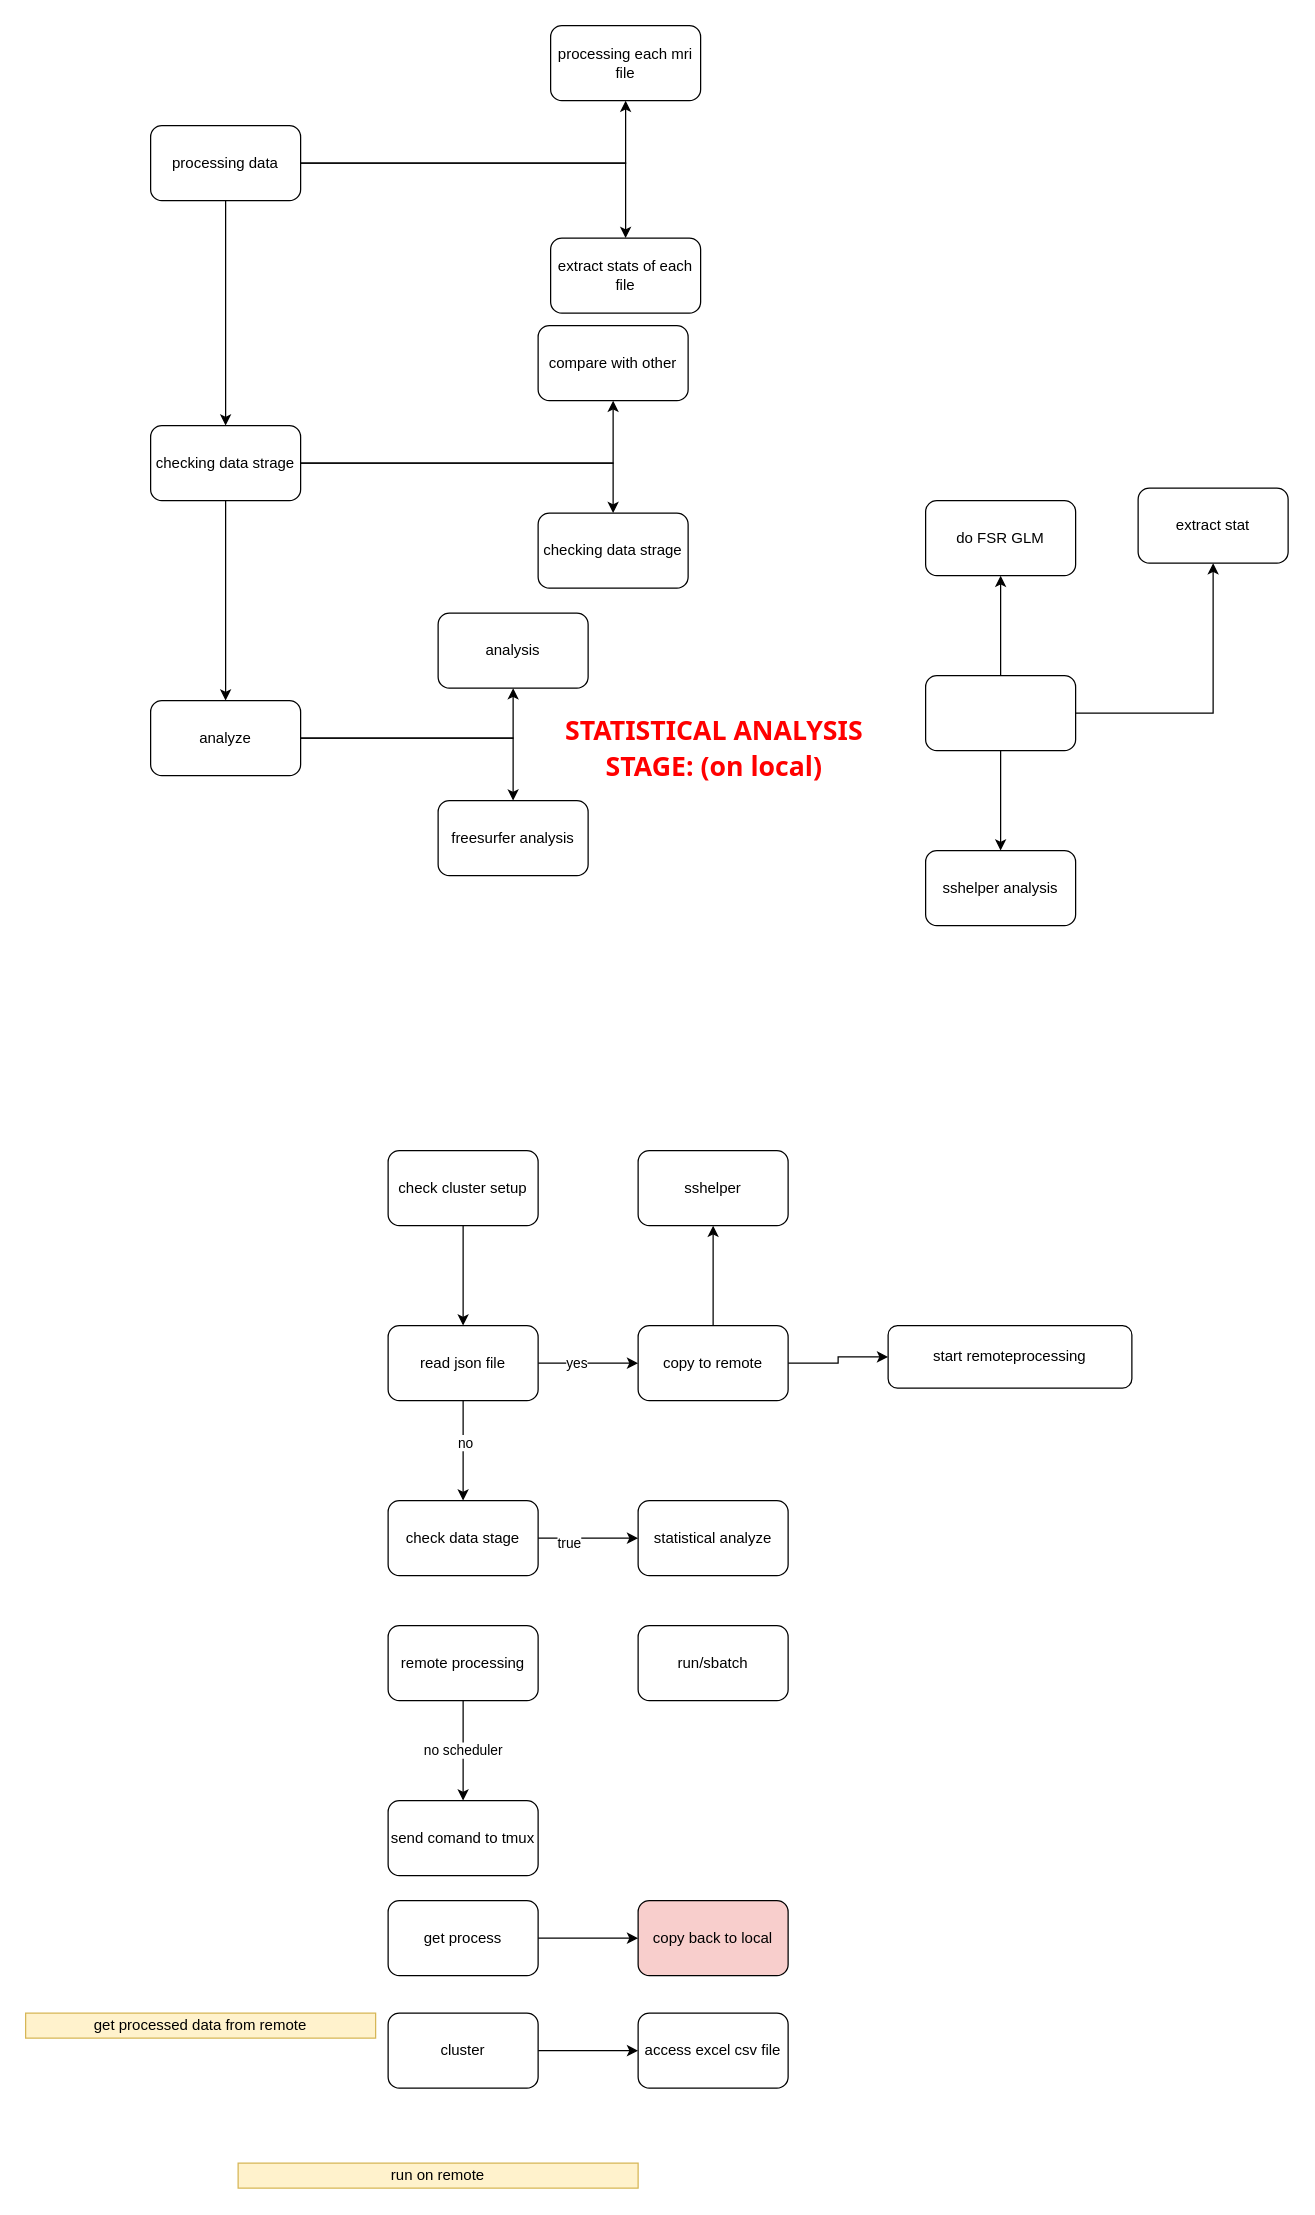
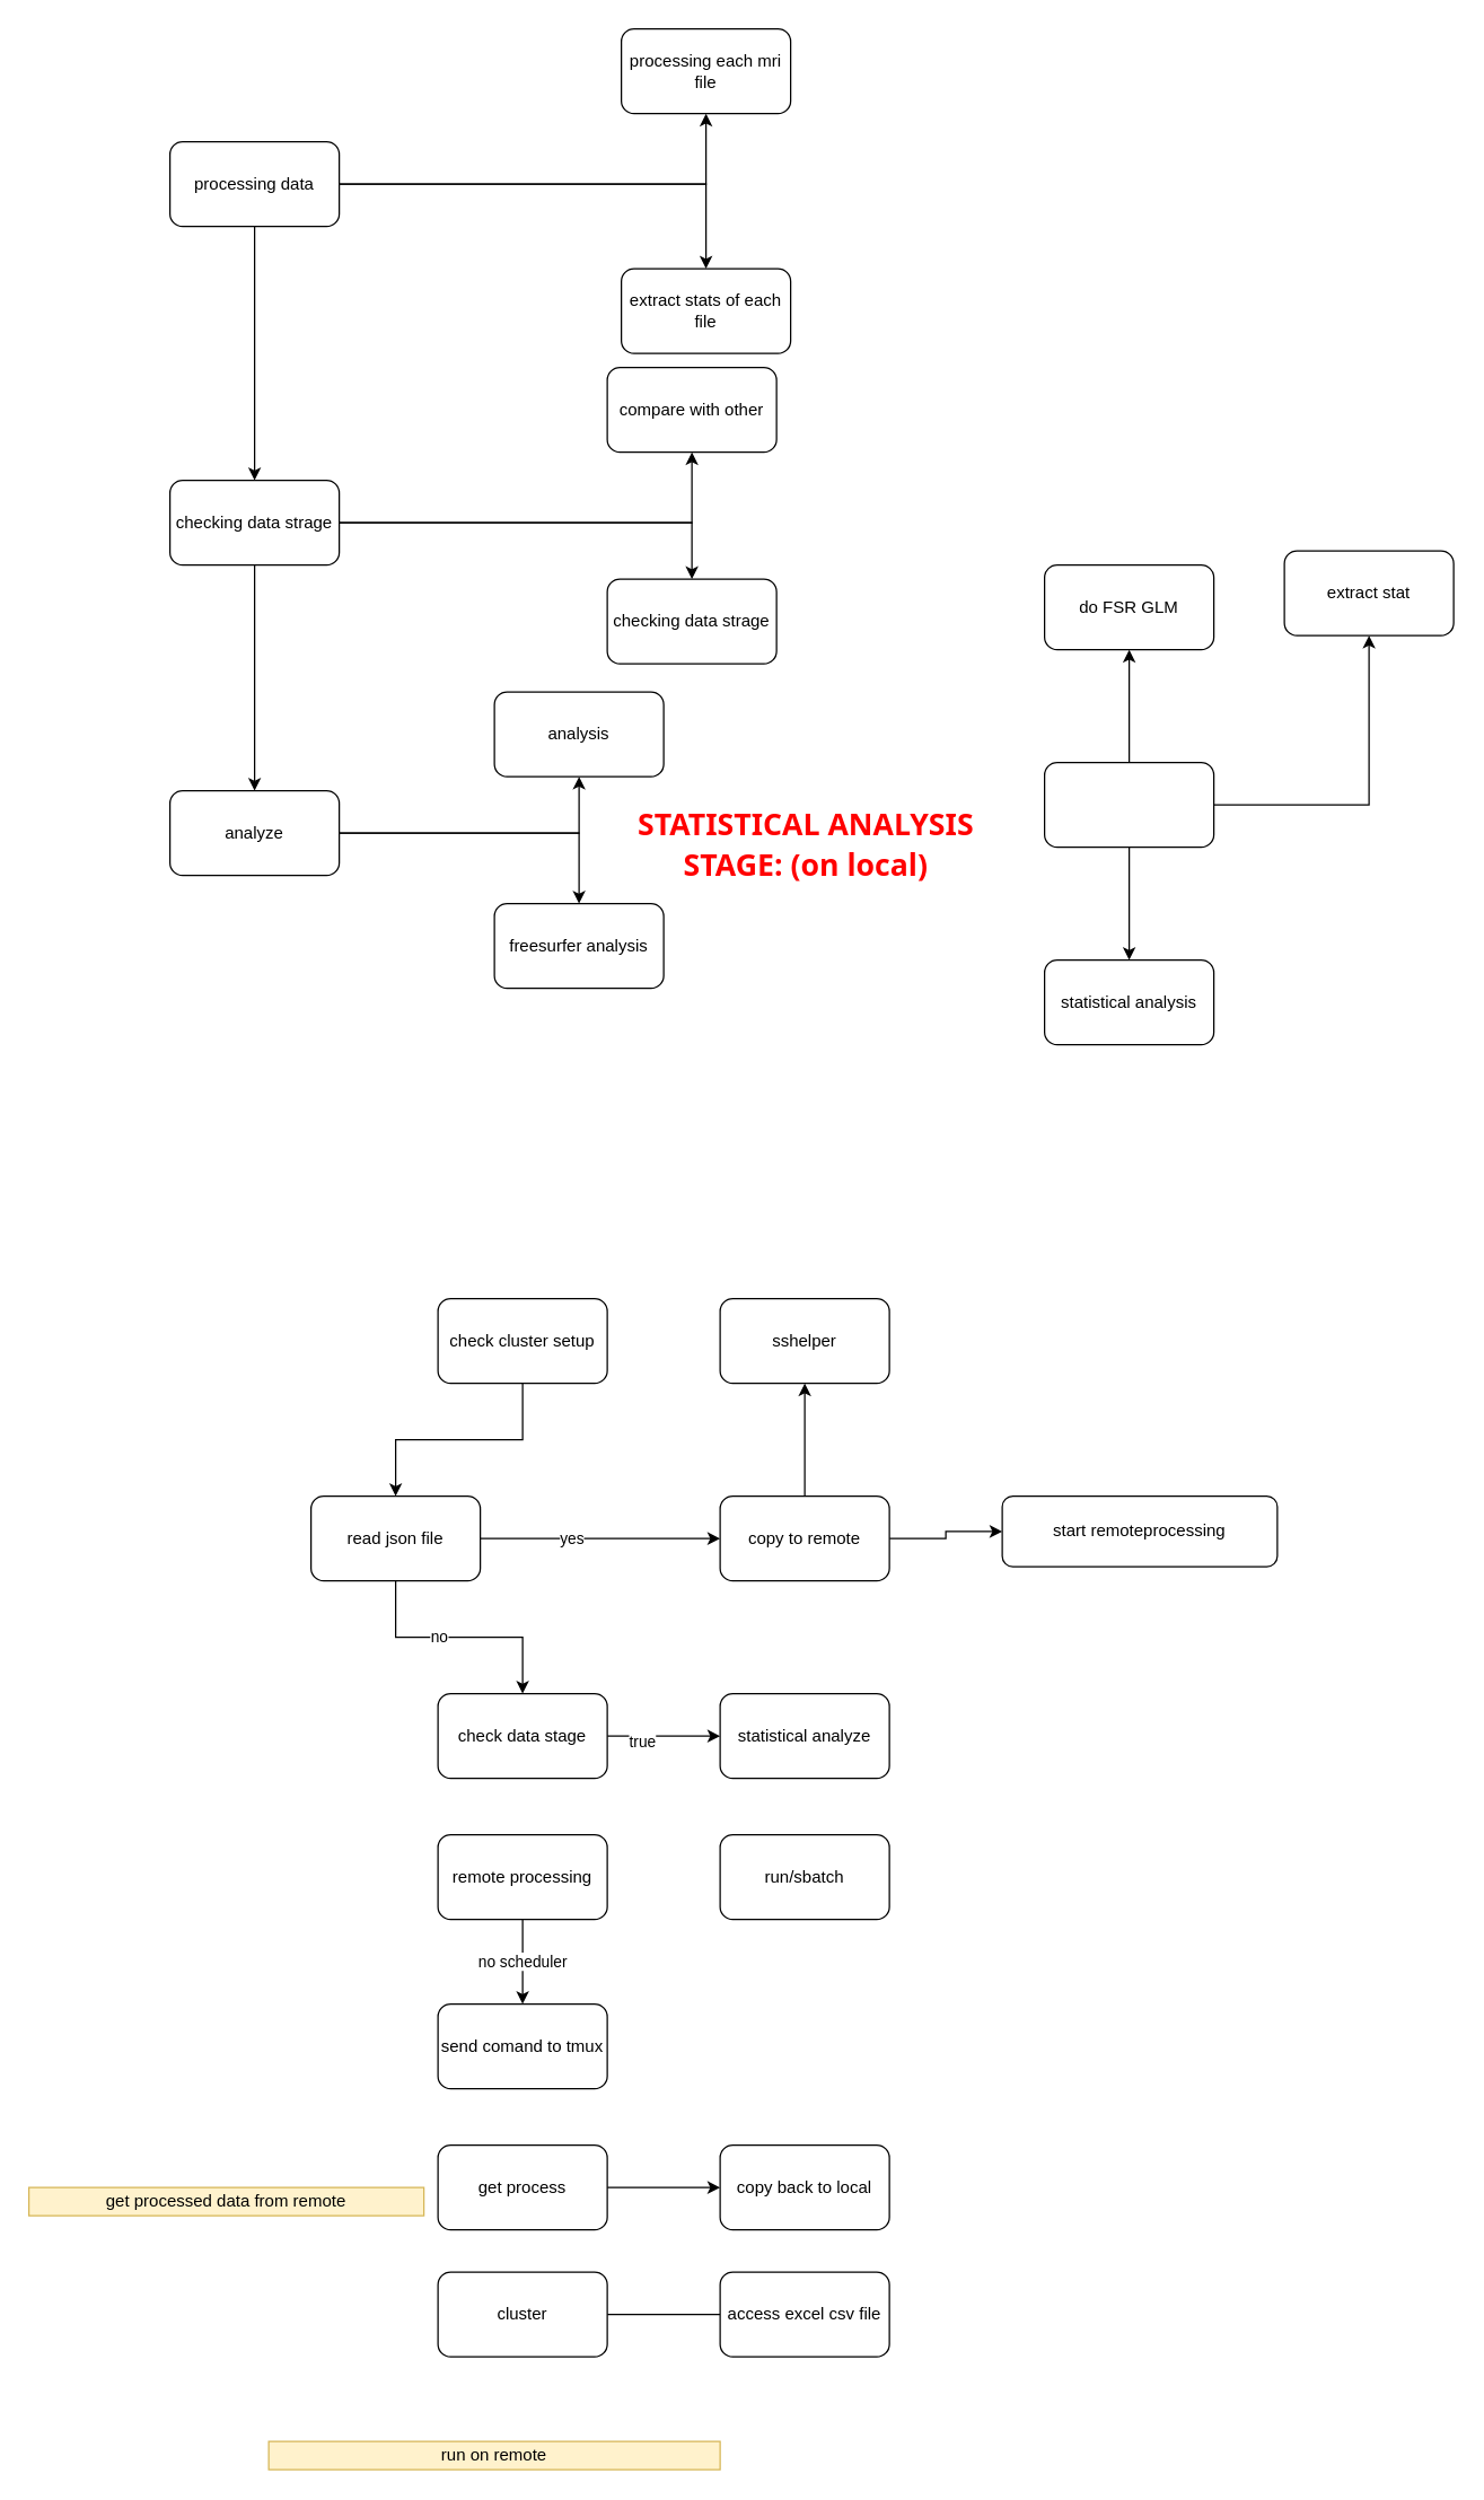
  <mxCell id="0" />
  <mxCell id="1" parent="0" />
  <mxCell id="2" value="" style="edgeStyle=orthogonalEdgeStyle;rounded=0;orthogonalLoop=1;jettySize=auto;html=1;" edge="1" parent="1" source="5" target="11"><mxGeometry relative="1" as="geometry" /></mxCell>
  <mxCell id="3" value="" style="edgeStyle=orthogonalEdgeStyle;rounded=0;orthogonalLoop=1;jettySize=auto;html=1;" edge="1" parent="1" source="5" target="7"><mxGeometry relative="1" as="geometry" /></mxCell>
  <mxCell id="4" value="" style="edgeStyle=orthogonalEdgeStyle;rounded=0;orthogonalLoop=1;jettySize=auto;html=1;" edge="1" parent="1" source="5" target="6"><mxGeometry relative="1" as="geometry" /></mxCell>
  <mxCell id="5" value="processing data&lt;br&gt;" style="rounded=1;whiteSpace=wrap;html=1;" vertex="1" parent="1"><mxGeometry x="120" y="100" width="120" height="60" as="geometry" /></mxCell>
  <mxCell id="6" value="extract stats of each file" style="rounded=1;whiteSpace=wrap;html=1;" vertex="1" parent="1"><mxGeometry x="440" y="190" width="120" height="60" as="geometry" /></mxCell>
  <mxCell id="7" value="processing each mri file&lt;br&gt;" style="rounded=1;whiteSpace=wrap;html=1;" vertex="1" parent="1"><mxGeometry x="440" y="20" width="120" height="60" as="geometry" /></mxCell>
  <mxCell id="8" value="" style="edgeStyle=orthogonalEdgeStyle;rounded=0;orthogonalLoop=1;jettySize=auto;html=1;" edge="1" parent="1" source="11" target="16"><mxGeometry relative="1" as="geometry" /></mxCell>
  <mxCell id="9" value="" style="edgeStyle=orthogonalEdgeStyle;rounded=0;orthogonalLoop=1;jettySize=auto;html=1;" edge="1" parent="1" source="11" target="13"><mxGeometry relative="1" as="geometry" /></mxCell>
  <mxCell id="10" value="" style="edgeStyle=orthogonalEdgeStyle;rounded=0;orthogonalLoop=1;jettySize=auto;html=1;" edge="1" parent="1" source="11" target="12"><mxGeometry relative="1" as="geometry" /></mxCell>
  <mxCell id="11" value="checking data strage&lt;br&gt;" style="rounded=1;whiteSpace=wrap;html=1;" vertex="1" parent="1"><mxGeometry x="120" y="340" width="120" height="60" as="geometry" /></mxCell>
  <mxCell id="12" value="checking data strage&lt;br&gt;" style="rounded=1;whiteSpace=wrap;html=1;" vertex="1" parent="1"><mxGeometry x="430" y="410" width="120" height="60" as="geometry" /></mxCell>
  <mxCell id="13" value="compare with other" style="rounded=1;whiteSpace=wrap;html=1;" vertex="1" parent="1"><mxGeometry x="430" y="260" width="120" height="60" as="geometry" /></mxCell>
  <mxCell id="14" value="" style="edgeStyle=orthogonalEdgeStyle;rounded=0;orthogonalLoop=1;jettySize=auto;html=1;" edge="1" parent="1" source="16" target="18"><mxGeometry relative="1" as="geometry" /></mxCell>
  <mxCell id="15" value="" style="edgeStyle=orthogonalEdgeStyle;rounded=0;orthogonalLoop=1;jettySize=auto;html=1;" edge="1" parent="1" source="16" target="17"><mxGeometry relative="1" as="geometry" /></mxCell>
  <mxCell id="16" value="analyze" style="rounded=1;whiteSpace=wrap;html=1;" vertex="1" parent="1"><mxGeometry x="120" y="560" width="120" height="60" as="geometry" /></mxCell>
  <mxCell id="17" value="freesurfer analysis" style="rounded=1;whiteSpace=wrap;html=1;" vertex="1" parent="1"><mxGeometry x="350" y="640" width="120" height="60" as="geometry" /></mxCell>
  <mxCell id="18" value="analysis" style="rounded=1;whiteSpace=wrap;html=1;" vertex="1" parent="1"><mxGeometry x="350" y="490" width="120" height="60" as="geometry" /></mxCell>
  <mxCell id="19" value="" style="edgeStyle=orthogonalEdgeStyle;rounded=0;orthogonalLoop=1;jettySize=auto;html=1;" edge="1" parent="1" source="20" target="25"><mxGeometry relative="1" as="geometry" /></mxCell>
  <mxCell id="20" value="check cluster setup" style="rounded=1;whiteSpace=wrap;html=1;" vertex="1" parent="1"><mxGeometry x="310" y="920" width="120" height="60" as="geometry" /></mxCell>
  <mxCell id="21" value="" style="edgeStyle=orthogonalEdgeStyle;rounded=0;orthogonalLoop=1;jettySize=auto;html=1;" edge="1" parent="1" source="25" target="32"><mxGeometry relative="1" as="geometry" /></mxCell>
  <mxCell id="22" value="yes" style="edgeLabel;html=1;align=center;verticalAlign=middle;resizable=0;points=[];" vertex="1" connectable="0" parent="21"><mxGeometry x="-0.25" y="1" relative="1" as="geometry"><mxPoint as="offset" /></mxGeometry></mxCell>
  <mxCell id="23" value="" style="edgeStyle=orthogonalEdgeStyle;rounded=0;orthogonalLoop=1;jettySize=auto;html=1;" edge="1" parent="1" source="25" target="28"><mxGeometry relative="1" as="geometry" /></mxCell>
  <mxCell id="24" value="no" style="edgeLabel;html=1;align=center;verticalAlign=middle;resizable=0;points=[];" vertex="1" connectable="0" parent="23"><mxGeometry x="-0.175" y="1" relative="1" as="geometry"><mxPoint as="offset" /></mxGeometry></mxCell>
- <mxCell id="25" value="read json file" style="rounded=1;whiteSpace=wrap;html=1;" vertex="1" parent="1"><mxGeometry x="310" y="1060" width="120" height="60" as="geometry" /></mxCell>
+ <mxCell id="25" value="read json file" style="rounded=1;whiteSpace=wrap;html=1;" vertex="1" parent="1"><mxGeometry x="220" y="1060" width="120" height="60" as="geometry" /></mxCell>
  <mxCell id="26" value="" style="edgeStyle=orthogonalEdgeStyle;rounded=0;orthogonalLoop=1;jettySize=auto;html=1;" edge="1" parent="1" source="28" target="29"><mxGeometry relative="1" as="geometry" /></mxCell>
  <mxCell id="27" value="true" style="edgeLabel;html=1;align=center;verticalAlign=middle;resizable=0;points=[];" vertex="1" connectable="0" parent="26"><mxGeometry x="-0.4" y="-3" relative="1" as="geometry"><mxPoint as="offset" /></mxGeometry></mxCell>
  <mxCell id="28" value="check data stage" style="rounded=1;whiteSpace=wrap;html=1;" vertex="1" parent="1"><mxGeometry x="310" y="1200" width="120" height="60" as="geometry" /></mxCell>
  <mxCell id="29" value="statistical analyze" style="rounded=1;whiteSpace=wrap;html=1;" vertex="1" parent="1"><mxGeometry x="510" y="1200" width="120" height="60" as="geometry" /></mxCell>
  <mxCell id="30" value="" style="edgeStyle=orthogonalEdgeStyle;rounded=0;orthogonalLoop=1;jettySize=auto;html=1;" edge="1" parent="1" source="32" target="34"><mxGeometry relative="1" as="geometry" /></mxCell>
  <mxCell id="31" value="" style="edgeStyle=orthogonalEdgeStyle;rounded=0;orthogonalLoop=1;jettySize=auto;html=1;" edge="1" parent="1" source="32" target="33"><mxGeometry relative="1" as="geometry" /></mxCell>
  <mxCell id="32" value="copy to remote" style="rounded=1;whiteSpace=wrap;html=1;" vertex="1" parent="1"><mxGeometry x="510" y="1060" width="120" height="60" as="geometry" /></mxCell>
  <mxCell id="33" value="sshelper" style="rounded=1;whiteSpace=wrap;html=1;" vertex="1" parent="1"><mxGeometry x="510" y="920" width="120" height="60" as="geometry" /></mxCell>
  <mxCell id="34" value="start remoteprocessing" style="rounded=1;whiteSpace=wrap;html=1;" vertex="1" parent="1"><mxGeometry x="710" y="1060" width="195" height="50" as="geometry" /></mxCell>
  <mxCell id="35" value="no scheduler" style="edgeStyle=orthogonalEdgeStyle;rounded=0;orthogonalLoop=1;jettySize=auto;html=1;" edge="1" parent="1" source="36" target="37"><mxGeometry relative="1" as="geometry" /></mxCell>
  <mxCell id="36" value="remote processing" style="rounded=1;whiteSpace=wrap;html=1;" vertex="1" parent="1"><mxGeometry x="310" y="1300" width="120" height="60" as="geometry" /></mxCell>
- <mxCell id="37" value="send comand to tmux" style="rounded=1;whiteSpace=wrap;html=1;" vertex="1" parent="1"><mxGeometry x="310" y="1440" width="120" height="60" as="geometry" /></mxCell>
+ <mxCell id="37" value="send comand to tmux" style="rounded=1;whiteSpace=wrap;html=1;" vertex="1" parent="1"><mxGeometry x="310" y="1420" width="120" height="60" as="geometry" /></mxCell>
  <mxCell id="38" value="run/sbatch" style="rounded=1;whiteSpace=wrap;html=1;" vertex="1" parent="1"><mxGeometry x="510" y="1300" width="120" height="60" as="geometry" /></mxCell>
  <mxCell id="39" value="" style="edgeStyle=orthogonalEdgeStyle;rounded=0;orthogonalLoop=1;jettySize=auto;html=1;" edge="1" parent="1" source="40" target="41"><mxGeometry relative="1" as="geometry" /></mxCell>
  <mxCell id="40" value="get process" style="rounded=1;whiteSpace=wrap;html=1;" vertex="1" parent="1"><mxGeometry x="310" y="1520" width="120" height="60" as="geometry" /></mxCell>
- <mxCell id="41" value="copy back to local" style="rounded=1;whiteSpace=wrap;html=1;fillColor=#f8cecc;" vertex="1" parent="1"><mxGeometry x="510" y="1520" width="120" height="60" as="geometry" /></mxCell>
- <mxCell id="42" value="get processed data from remote" style="text;html=1;strokeColor=#d6b656;fillColor=#fff2cc;align=center;verticalAlign=middle;whiteSpace=wrap;rounded=0;" vertex="1" parent="1"><mxGeometry x="20" y="1610" width="280" height="20" as="geometry" /></mxCell>
- <mxCell id="43" value="" style="edgeStyle=orthogonalEdgeStyle;rounded=0;orthogonalLoop=1;jettySize=auto;html=1;" edge="1" parent="1" source="44" target="45"><mxGeometry relative="1" as="geometry" /></mxCell>
+ <mxCell id="41" value="copy back to local" style="rounded=1;whiteSpace=wrap;html=1;" vertex="1" parent="1"><mxGeometry x="510" y="1520" width="120" height="60" as="geometry" /></mxCell>
+ <mxCell id="42" value="get processed data from remote" style="text;html=1;strokeColor=#d6b656;fillColor=#fff2cc;align=center;verticalAlign=middle;whiteSpace=wrap;rounded=0;" vertex="1" parent="1"><mxGeometry x="20" y="1550" width="280" height="20" as="geometry" /></mxCell>
+ <mxCell id="43" value="" style="edgeStyle=orthogonalEdgeStyle;rounded=0;orthogonalLoop=1;jettySize=auto;html=1;endArrow=none;" edge="1" parent="1" source="44" target="45"><mxGeometry relative="1" as="geometry" /></mxCell>
  <mxCell id="44" value="cluster" style="rounded=1;whiteSpace=wrap;html=1;" vertex="1" parent="1"><mxGeometry x="310" y="1610" width="120" height="60" as="geometry" /></mxCell>
  <mxCell id="45" value="access excel csv file" style="rounded=1;whiteSpace=wrap;html=1;" vertex="1" parent="1"><mxGeometry x="510" y="1610" width="120" height="60" as="geometry" /></mxCell>
  <mxCell id="46" value="run on remote" style="text;html=1;strokeColor=#d6b656;fillColor=#fff2cc;align=center;verticalAlign=middle;whiteSpace=wrap;rounded=0;" vertex="1" parent="1"><mxGeometry x="190" y="1730" width="320" height="20" as="geometry" /></mxCell>
  <mxCell id="47" value="" style="edgeStyle=orthogonalEdgeStyle;rounded=0;orthogonalLoop=1;jettySize=auto;html=1;" edge="1" parent="1" source="50" target="53"><mxGeometry relative="1" as="geometry" /></mxCell>
  <mxCell id="48" value="" style="edgeStyle=orthogonalEdgeStyle;rounded=0;orthogonalLoop=1;jettySize=auto;html=1;" edge="1" parent="1" source="50" target="52"><mxGeometry relative="1" as="geometry" /></mxCell>
  <mxCell id="49" value="" style="edgeStyle=orthogonalEdgeStyle;rounded=0;orthogonalLoop=1;jettySize=auto;html=1;" edge="1" parent="1" source="50" target="51"><mxGeometry relative="1" as="geometry" /></mxCell>
  <mxCell id="50" value="" style="rounded=1;whiteSpace=wrap;html=1;" vertex="1" parent="1"><mxGeometry x="740" y="540" width="120" height="60" as="geometry" /></mxCell>
  <mxCell id="51" value="do FSR GLM" style="rounded=1;whiteSpace=wrap;html=1;" vertex="1" parent="1"><mxGeometry x="740" y="400" width="120" height="60" as="geometry" /></mxCell>
- <mxCell id="52" value="sshelper analysis" style="rounded=1;whiteSpace=wrap;html=1;" vertex="1" parent="1"><mxGeometry x="740" y="680" width="120" height="60" as="geometry" /></mxCell>
+ <mxCell id="52" value="statistical analysis" style="rounded=1;whiteSpace=wrap;html=1;" vertex="1" parent="1"><mxGeometry x="740" y="680" width="120" height="60" as="geometry" /></mxCell>
  <mxCell id="53" value="extract stat" style="rounded=1;whiteSpace=wrap;html=1;" vertex="1" parent="1"><mxGeometry x="910" y="390" width="120" height="60" as="geometry" /></mxCell>
  <mxCell id="54" value="&lt;p class=&quot;MsoNormal&quot; align=&quot;center&quot; style=&quot;margin-bottom: 12.0pt ; text-align: center ; line-height: normal ; background: white&quot;&gt;&lt;b&gt;&lt;span style=&quot;font-size: 16.0pt ; font-family: &amp;quot;segoe ui&amp;quot; , sans-serif ; color: red&quot;&gt;STATISTICAL ANALYSIS&#10;STAGE: (on local)&lt;/span&gt;&lt;/b&gt;&lt;/p&gt;" style="text;whiteSpace=wrap;html=1;" vertex="1" parent="1"><mxGeometry x="450" y="550" width="270" height="90" as="geometry" /></mxCell>
